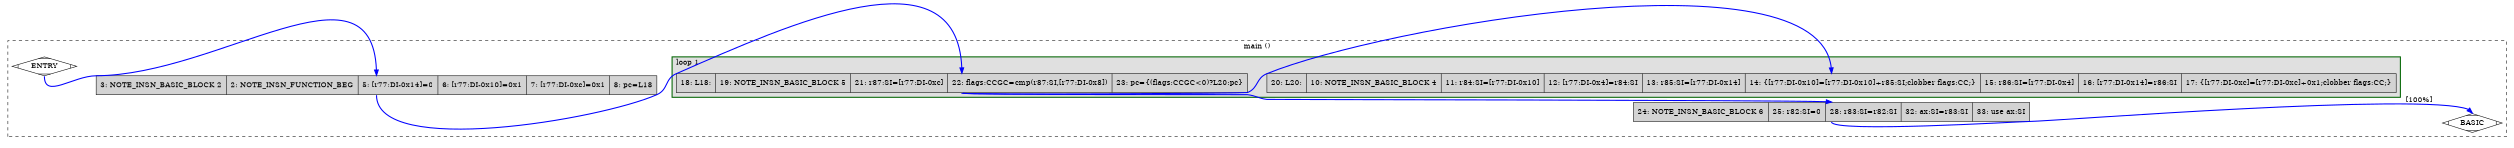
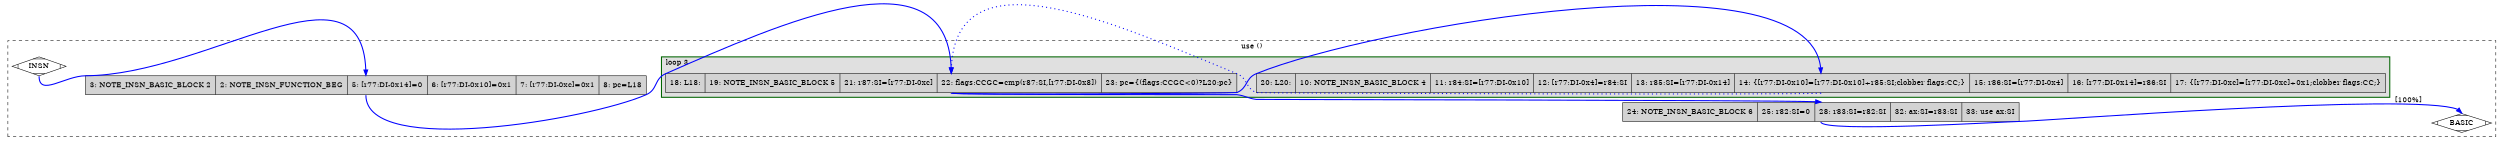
  digraph {
    fontname="DejaVu Serif"
    rankdir=LR
    node [fillcolor=lightgrey fontname="DejaVu Serif" shape=record style=filled]
    edge [color=blue constraint=true fontname="DejaVu Serif" headport=n style="solid,bold" tailport=s weight=10]
    n1 [label="{\ \ \ 18:\ L18:\l|\ \ \ 19:\ NOTE_INSN_BASIC_BLOCK\ 5\l|\ \ \ 21:\ r87:SI=[r77:DI-0xc]\l|\ \ \ 22:\ flags:CCGC=cmp(r87:SI,[r77:DI-0x8])\l|\ \ \ 23:\ pc=\{(flags:CCGC\<0)?L20:pc\}\l}"]
    n2 [label="{\ \ \ 20:\ L20:\l|\ \ \ 10:\ NOTE_INSN_BASIC_BLOCK\ 4\l|\ \ \ 11:\ r84:SI=[r77:DI-0x10]\l|\ \ \ 12:\ [r77:DI-0x4]=r84:SI\l|\ \ \ 13:\ r85:SI=[r77:DI-0x14]\l|\ \ \ 14:\ \{[r77:DI-0x10]=[r77:DI-0x10]+r85:SI;clobber\ flags:CC;\}\l|\ \ \ 15:\ r86:SI=[r77:DI-0x4]\l|\ \ \ 16:\ [r77:DI-0x14]=r86:SI\l|\ \ \ 17:\ \{[r77:DI-0xc]=[r77:DI-0xc]+0x1;clobber\ flags:CC;\}\l}"]
    n3 [label="{\ \ \ 24:\ NOTE_INSN_BASIC_BLOCK\ 6\l|\ \ \ 25:\ r82:SI=0\l|\ \ \ 28:\ r83:SI=r82:SI\l|\ \ \ 32:\ ax:SI=r83:SI\l|\ \ \ 33:\ use\ ax:SI\l}"]
-   n4 [fillcolor=white label=ENTRY shape=Mdiamond]
+   n4 [fillcolor=white label=INSN shape=Mdiamond]
    n5 [fillcolor=white label=BASIC shape=Mdiamond]
    n6 [label="{\ \ \ \ 3:\ NOTE_INSN_BASIC_BLOCK\ 2\l|\ \ \ \ 2:\ NOTE_INSN_FUNCTION_BEG\l|\ \ \ \ 5:\ [r77:DI-0x14]=0\l|\ \ \ \ 6:\ [r77:DI-0x10]=0x1\l|\ \ \ \ 7:\ [r77:DI-0xc]=0x1\l|\ \ \ \ 8:\ pc=L18\l}"]
    subgraph cluster_1 {
      color=black
-     label="main ()"
+     label="use ()"
      style=dashed
      n3
      n4
      n5
      n6
      subgraph cluster_2 {
        color=darkgreen
        fillcolor=grey88
-       label="loop 1"
+       label="loop 3"
        labeljust=l
        penwidth=2
        style=filled
        n1
        n2
      }
    }
    n1 -> n2
    n1 -> n3 [weight=100]
+   n2 -> n1 [constraint=false style="dotted,bold"]
    n3 -> n5 [label="[100%]" weight=100]
    n4 -> n5 [style=invis color="" weight=""]
    n4 -> n6 [weight=100]
    n6 -> n1
  }
